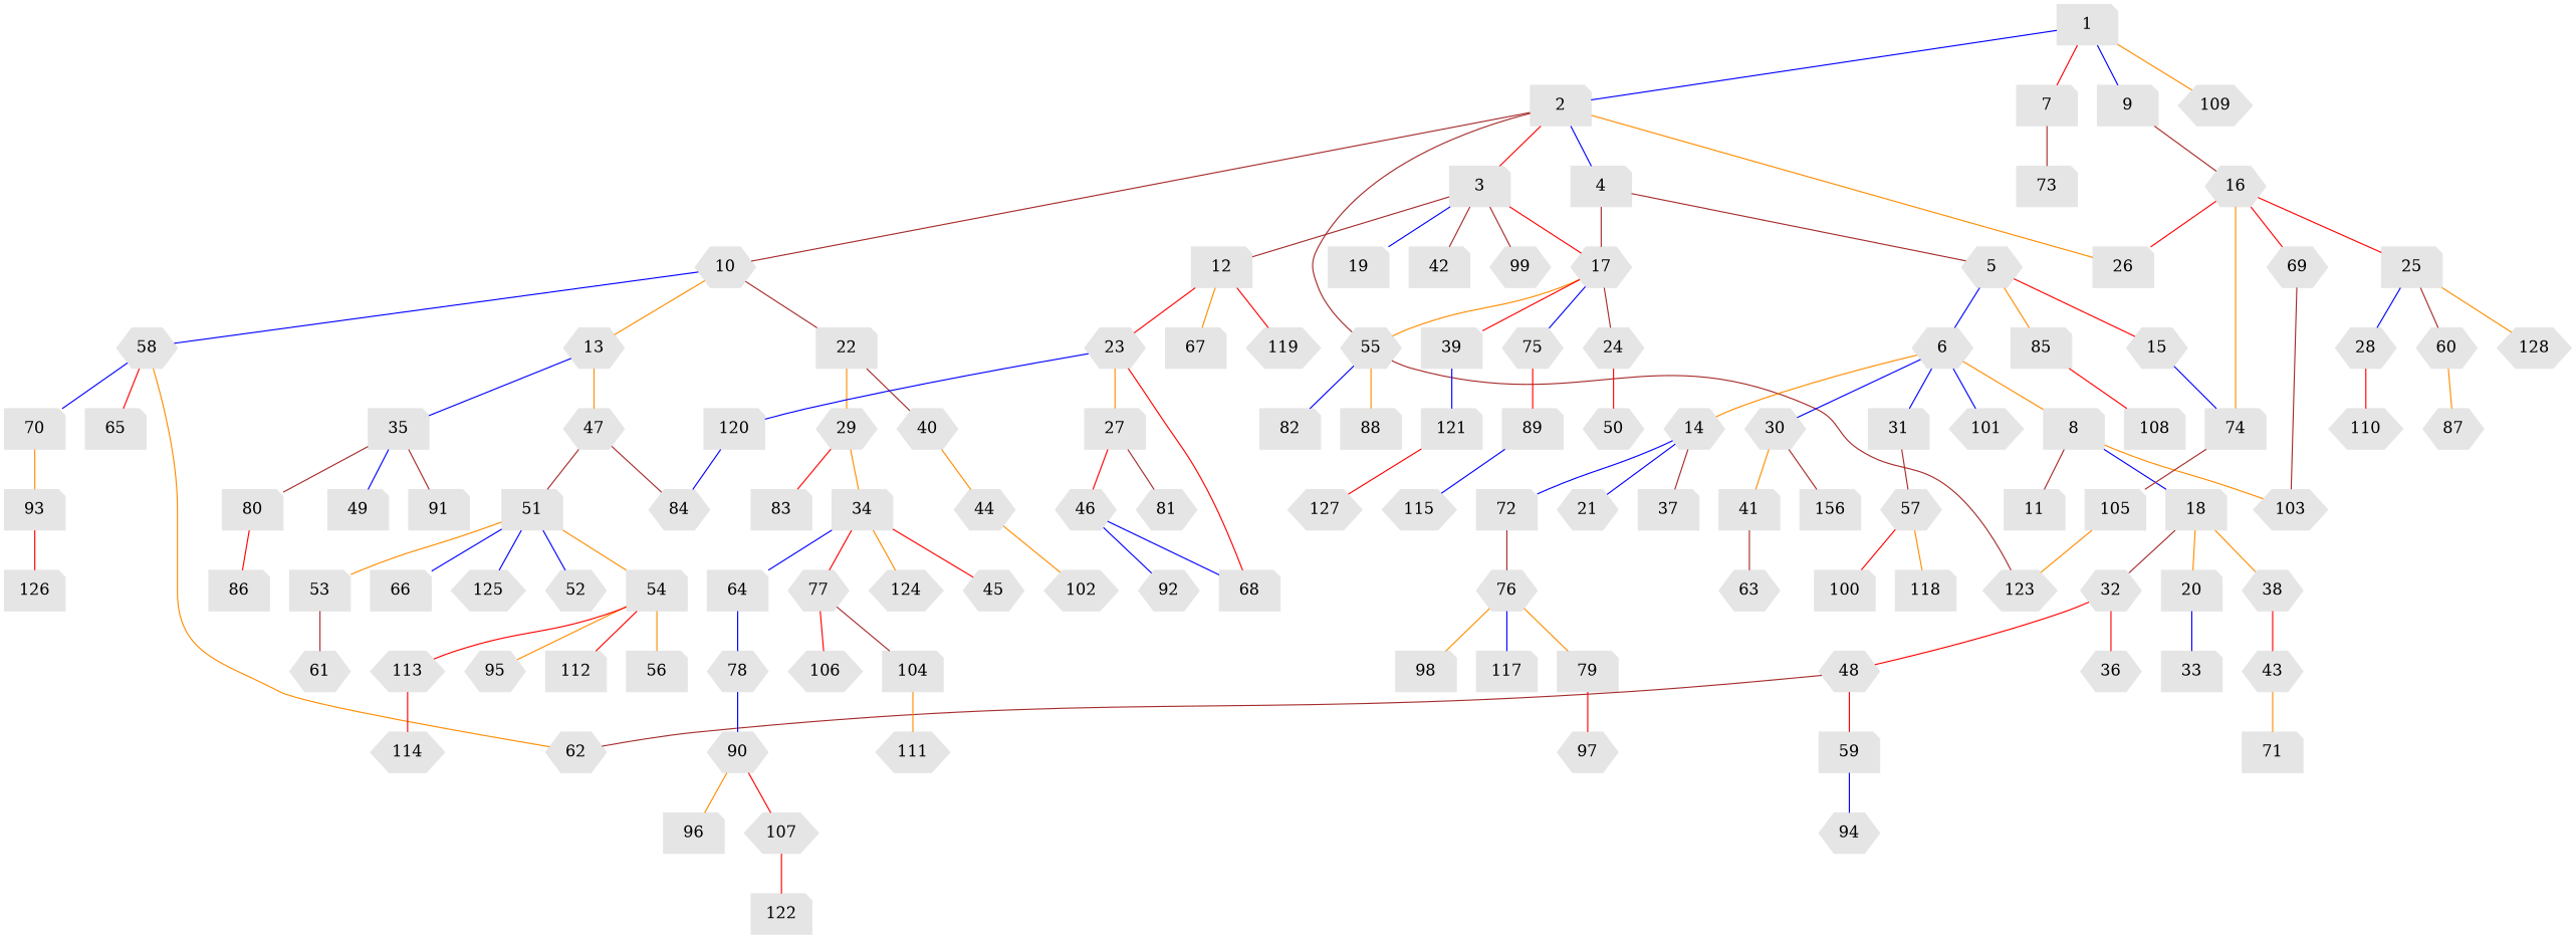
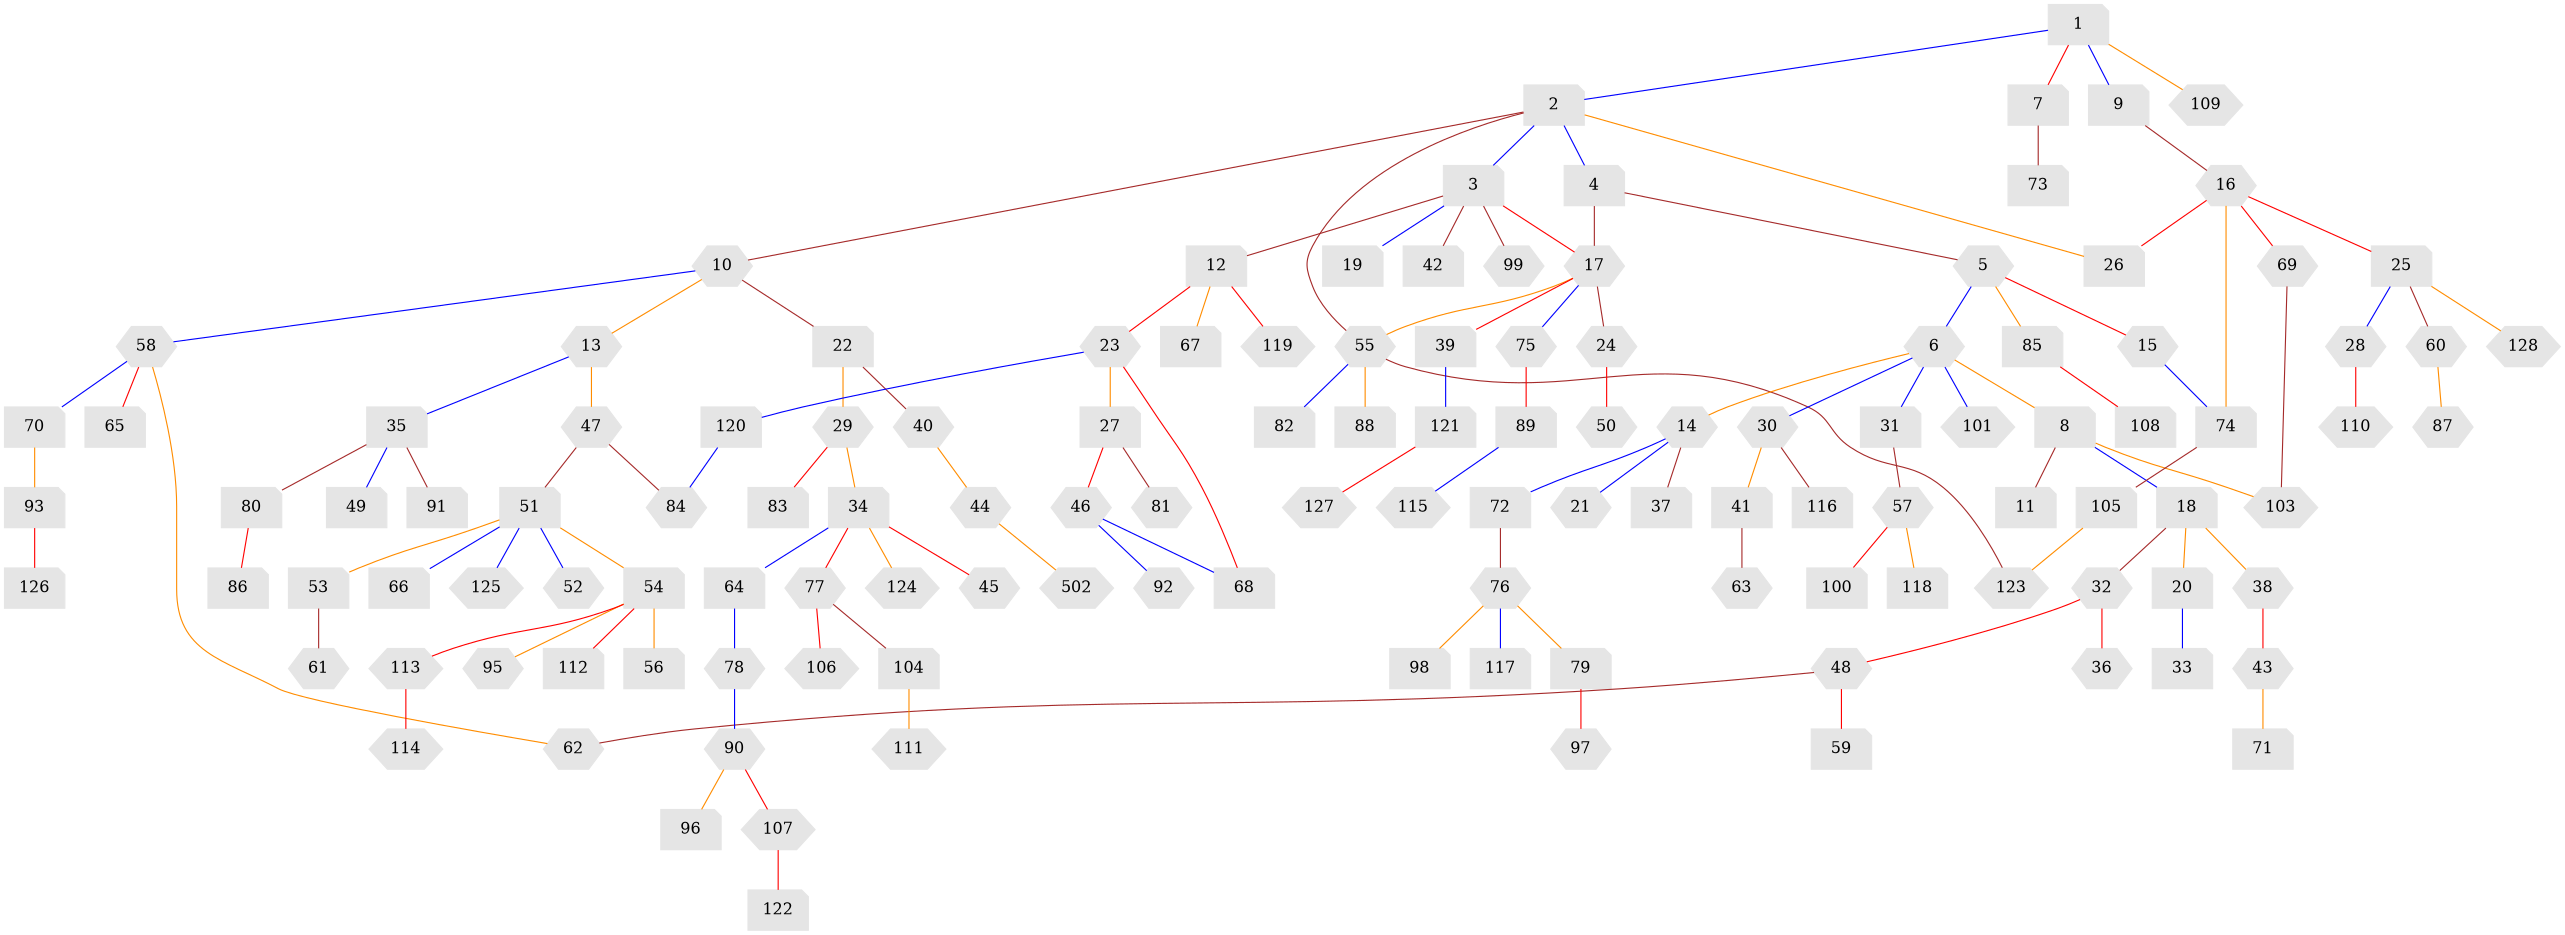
  graph {
    node [color=gray90 shape=note style=filled]
    edge [color=darkorange]
    1
    2
    7
    9
    109 [shape=hexagon]
    3
    4
    10 [shape=hexagon]
    26
    55 [shape=hexagon]
    73
    16 [shape=hexagon]
    69 [shape=hexagon]
    103 [shape=hexagon]
    12
    17 [shape=hexagon]
    19
    42
    99 [shape=hexagon]
    5 [shape=hexagon]
    13 [shape=hexagon]
    22
    58 [shape=hexagon]
    82
    88
    123 [shape=hexagon]
    23 [shape=hexagon]
    67
    119 [shape=hexagon]
    24 [shape=hexagon]
    39
    75 [shape=hexagon]
    6 [shape=hexagon]
    15 [shape=hexagon]
    85
    8
    14 [shape=hexagon]
    30 [shape=hexagon]
    31
    101 [shape=hexagon]
    74
    108
    11
    18
    21 [shape=hexagon]
    37
    72
    41
-   116 [label=156]
+   116
    57 [shape=hexagon]
    20
    32 [shape=hexagon]
    38 [shape=hexagon]
    25
    35
    47 [shape=hexagon]
    29 [shape=hexagon]
    40 [shape=hexagon]
    70
    62 [shape=hexagon]
    65
    27
    68
    120
    49
    80
    91
    51
    84 [shape=hexagon]
    76 [shape=hexagon]
    105
    28 [shape=hexagon]
    60 [shape=hexagon]
    128 [shape=hexagon]
    50 [shape=hexagon]
    121
    89
    33
    36 [shape=hexagon]
    48 [shape=hexagon]
    43 [shape=hexagon]
    34
    83
    44 [shape=hexagon]
    46 [shape=hexagon]
    81 [shape=hexagon]
    110 [shape=hexagon]
    87 [shape=hexagon]
    93
    92 [shape=hexagon]
    45 [shape=hexagon]
    64
    77 [shape=hexagon]
    124 [shape=hexagon]
    63 [shape=hexagon]
    100
    118
    59
    78 [shape=hexagon]
    104
    106 [shape=hexagon]
    86
    71
    127 [shape=hexagon]
-   102 [shape=hexagon]
+   102 [shape=hexagon label=502]
    52 [shape=hexagon]
    53
    54
    66
    125 [shape=hexagon]
-   94 [shape=hexagon]
    61 [shape=hexagon]
    56
    95 [shape=hexagon]
    112
    113 [shape=hexagon]
    114 [shape=hexagon]
    90 [shape=hexagon]
    126
    79
    98
    117
    115 [shape=hexagon]
    97 [shape=hexagon]
    111 [shape=hexagon]
    96
    107 [shape=hexagon]
    122
    1 -- 2 [color=blue]
    1 -- 7 [color=red]
    1 -- 9 [color=blue]
    1 -- 109
-   2 -- 3 [color=red]
+   2 -- 3 [color=blue]
    2 -- 4 [color=blue]
    2 -- 10 [color=brown]
    2 -- 26
    2 -- 55 [color=brown]
    7 -- 73 [color=brown]
    9 -- 16 [color=brown]
    3 -- 12 [color=brown]
    3 -- 17 [color=red]
    3 -- 19 [color=blue]
    3 -- 42 [color=brown]
    3 -- 99 [color=brown]
    4 -- 17 [color=brown]
    4 -- 5 [color=brown]
    10 -- 13
    10 -- 22 [color=brown]
    10 -- 58 [color=blue]
    55 -- 82 [color=blue]
    55 -- 88
    55 -- 123 [color=brown]
    16 -- 26 [color=red]
    16 -- 69 [color=red]
    16 -- 74
    16 -- 25 [color=red]
    69 -- 103 [color=brown]
    12 -- 23 [color=red]
    12 -- 67
    12 -- 119 [color=red]
    17 -- 55
    17 -- 24 [color=brown]
    17 -- 39 [color=red]
    17 -- 75 [color=blue]
    5 -- 6 [color=blue]
    5 -- 15 [color=red]
    5 -- 85
    13 -- 35 [color=blue]
    13 -- 47
    22 -- 29
    22 -- 40 [color=brown]
    58 -- 70 [color=blue]
    58 -- 62
    58 -- 65 [color=red]
    23 -- 27
    23 -- 68 [color=red]
    23 -- 120 [color=blue]
    24 -- 50 [color=red]
    39 -- 121 [color=blue]
    75 -- 89 [color=red]
    6 -- 8
    6 -- 14
    6 -- 30 [color=blue]
    6 -- 31 [color=blue]
    6 -- 101 [color=blue]
    15 -- 74 [color=blue]
    85 -- 108 [color=red]
    8 -- 103
    8 -- 11 [color=brown]
    8 -- 18 [color=blue]
    14 -- 21 [color=blue]
    14 -- 37 [color=brown]
    14 -- 72 [color=blue]
    30 -- 41
    30 -- 116 [color=brown]
    31 -- 57 [color=brown]
    74 -- 105 [color=brown]
    18 -- 20
    18 -- 32 [color=brown]
    18 -- 38
    72 -- 76 [color=brown]
    41 -- 63 [color=brown]
    57 -- 100 [color=red]
    57 -- 118
    20 -- 33 [color=blue]
    32 -- 36 [color=red]
    32 -- 48 [color=red]
    38 -- 43 [color=red]
    25 -- 28 [color=blue]
    25 -- 60 [color=brown]
    25 -- 128
    35 -- 49 [color=blue]
    35 -- 80 [color=brown]
    35 -- 91 [color=brown]
    47 -- 51 [color=brown]
    47 -- 84 [color=brown]
    29 -- 34
    29 -- 83 [color=red]
    40 -- 44
    70 -- 93
    27 -- 46 [color=red]
    27 -- 81 [color=brown]
    120 -- 84 [color=blue]
    80 -- 86 [color=red]
    51 -- 52 [color=blue]
    51 -- 53
    51 -- 54
    51 -- 66 [color=blue]
    51 -- 125 [color=blue]
    76 -- 79
    76 -- 98
    76 -- 117 [color=blue]
    105 -- 123
    28 -- 110 [color=red]
    60 -- 87
    121 -- 127 [color=red]
    89 -- 115 [color=blue]
    48 -- 62 [color=brown]
    48 -- 59 [color=red]
    43 -- 71
    34 -- 45 [color=red]
    34 -- 64 [color=blue]
    34 -- 77 [color=red]
    34 -- 124
    44 -- 102
    46 -- 68 [color=blue]
    46 -- 92 [color=blue]
    93 -- 126 [color=red]
    64 -- 78 [color=blue]
    77 -- 104 [color=brown]
    77 -- 106 [color=red]
-   59 -- 94 [color=blue]
    78 -- 90 [color=blue]
    104 -- 111
    53 -- 61 [color=brown]
    54 -- 56
    54 -- 95
    54 -- 112 [color=red]
    54 -- 113 [color=red]
    113 -- 114 [color=red]
    90 -- 96
    90 -- 107 [color=red]
    79 -- 97 [color=red]
    107 -- 122 [color=red]
  }
